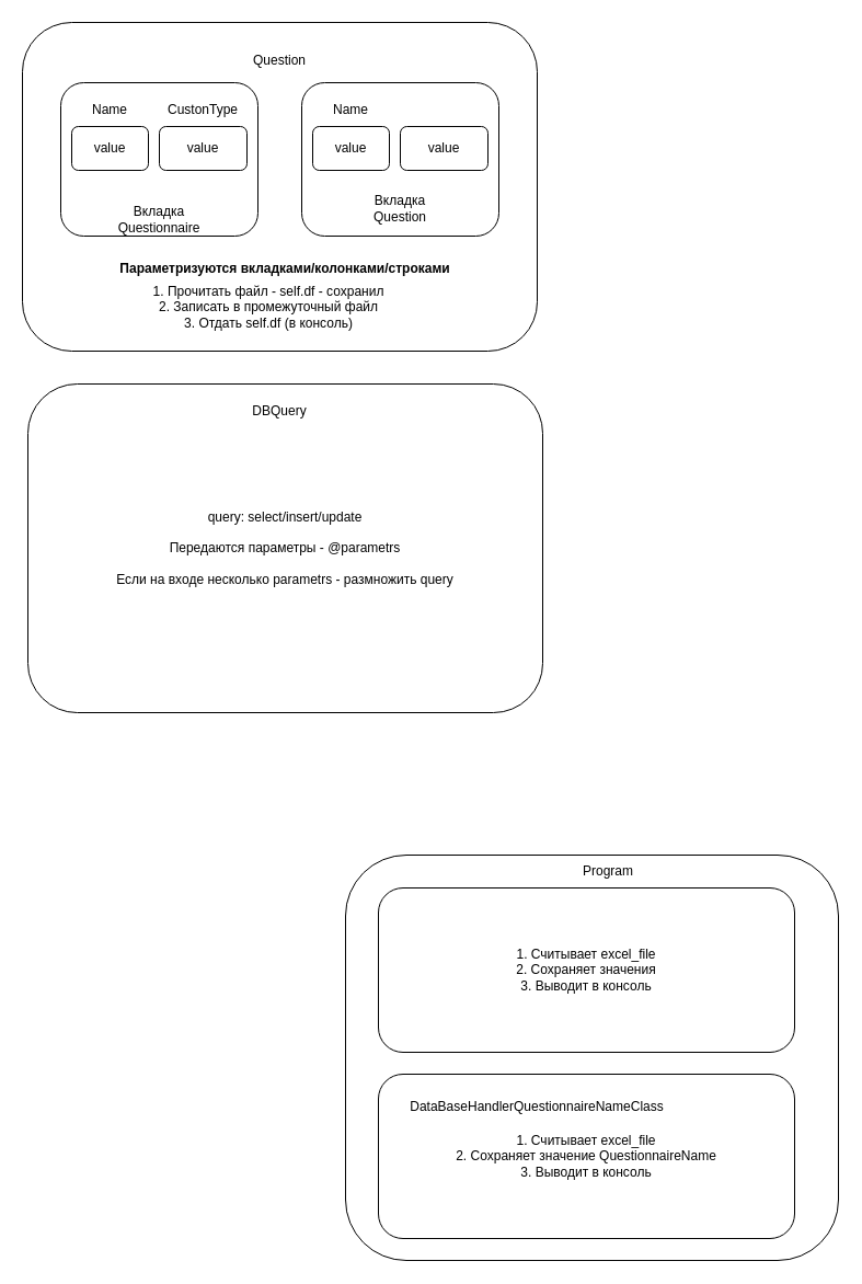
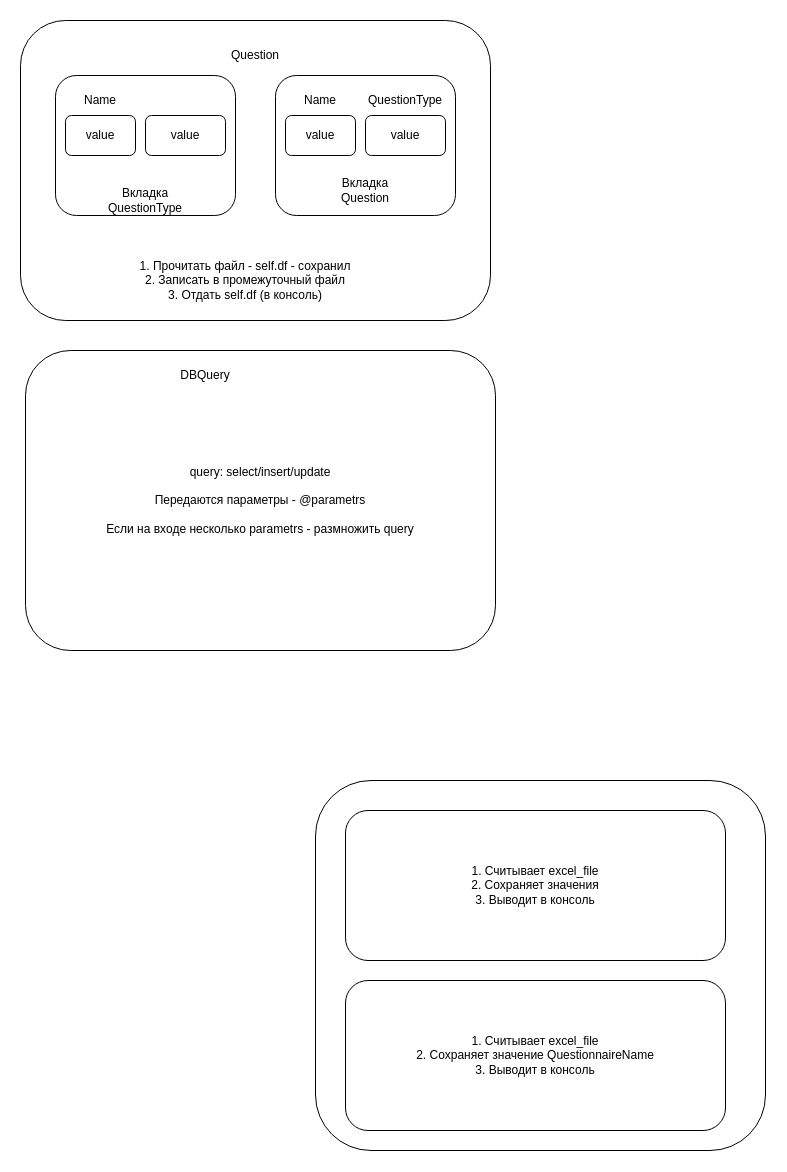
  <mxCell id="0" />
  <mxCell id="1" parent="0" />
  <mxCell id="2" value="" style="rounded=1;whiteSpace=wrap;html=1;" vertex="1" parent="1"><mxGeometry x="20" y="20" width="470" height="300" as="geometry" /></mxCell>
  <mxCell id="3" value="Question" style="text;html=1;align=center;verticalAlign=middle;whiteSpace=wrap;rounded=0;" vertex="1" parent="1"><mxGeometry x="225" y="40" width="60" height="30" as="geometry" /></mxCell>
  <mxCell id="4" value="" style="rounded=1;whiteSpace=wrap;html=1;" vertex="1" parent="1"><mxGeometry x="55" y="75" width="180" height="140" as="geometry" /></mxCell>
- <mxCell id="5" value="Вкладка&lt;br&gt;Questionnaire" style="text;html=1;align=center;verticalAlign=middle;whiteSpace=wrap;rounded=0;" vertex="1" parent="1"><mxGeometry x="115" y="185" width="60" height="30" as="geometry" /></mxCell>
+ <mxCell id="5" value="Вкладка&lt;br&gt;QuestionType" style="text;html=1;align=center;verticalAlign=middle;whiteSpace=wrap;rounded=0;" vertex="1" parent="1"><mxGeometry x="115" y="185" width="60" height="30" as="geometry" /></mxCell>
  <mxCell id="6" value="Name" style="text;html=1;align=center;verticalAlign=middle;whiteSpace=wrap;rounded=0;" vertex="1" parent="1"><mxGeometry x="75" y="85" width="50" height="30" as="geometry" /></mxCell>
- <mxCell id="7" value="CustonType" style="text;html=1;align=center;verticalAlign=middle;whiteSpace=wrap;rounded=0;" vertex="1" parent="1"><mxGeometry x="155" y="85" width="60" height="30" as="geometry" /></mxCell>
  <mxCell id="8" value="value" style="rounded=1;whiteSpace=wrap;html=1;" vertex="1" parent="1"><mxGeometry x="65" y="115" width="70" height="40" as="geometry" /></mxCell>
  <mxCell id="9" value="value" style="rounded=1;whiteSpace=wrap;html=1;" vertex="1" parent="1"><mxGeometry x="145" y="115" width="80" height="40" as="geometry" /></mxCell>
  <mxCell id="10" value="" style="rounded=1;whiteSpace=wrap;html=1;" vertex="1" parent="1"><mxGeometry x="275" y="75" width="180" height="140" as="geometry" /></mxCell>
  <mxCell id="11" value="Вкладка&lt;br&gt;Question" style="text;html=1;align=center;verticalAlign=middle;whiteSpace=wrap;rounded=0;" vertex="1" parent="1"><mxGeometry x="335" y="175" width="60" height="30" as="geometry" /></mxCell>
  <mxCell id="12" value="Name" style="text;html=1;align=center;verticalAlign=middle;whiteSpace=wrap;rounded=0;" vertex="1" parent="1"><mxGeometry x="295" y="85" width="50" height="30" as="geometry" /></mxCell>
+ <mxCell id="13" value="QuestionType" style="text;html=1;align=center;verticalAlign=middle;whiteSpace=wrap;rounded=0;" vertex="1" parent="1"><mxGeometry x="375" y="85" width="60" height="30" as="geometry" /></mxCell>
  <mxCell id="14" value="value" style="rounded=1;whiteSpace=wrap;html=1;" vertex="1" parent="1"><mxGeometry x="285" y="115" width="70" height="40" as="geometry" /></mxCell>
  <mxCell id="15" value="value" style="rounded=1;whiteSpace=wrap;html=1;" vertex="1" parent="1"><mxGeometry x="365" y="115" width="80" height="40" as="geometry" /></mxCell>
  <mxCell id="16" value="" style="rounded=1;whiteSpace=wrap;html=1;" vertex="1" parent="1"><mxGeometry x="315" y="780" width="450" height="370" as="geometry" /></mxCell>
- <mxCell id="17" value="Program" style="text;html=1;align=center;verticalAlign=middle;whiteSpace=wrap;rounded=0;" vertex="1" parent="1"><mxGeometry x="525" y="780" width="60" height="30" as="geometry" /></mxCell>
  <mxCell id="18" value="1. Считывает excel_file&lt;div&gt;2. Сохраняет значения&lt;/div&gt;&lt;div&gt;3. Выводит в консоль&lt;/div&gt;" style="rounded=1;whiteSpace=wrap;html=1;" vertex="1" parent="1"><mxGeometry x="345" y="810" width="380" height="150" as="geometry" /></mxCell>
  <mxCell id="19" value="1. Считывает excel_file&lt;div&gt;2. Сохраняет значение QuestionnaireName&lt;/div&gt;&lt;div&gt;3. Выводит в консоль&lt;/div&gt;" style="rounded=1;whiteSpace=wrap;html=1;" vertex="1" parent="1"><mxGeometry x="345" y="980" width="380" height="150" as="geometry" /></mxCell>
- <mxCell id="20" value="DataBaseHandlerQuestionnaireNameClass" style="text;html=1;align=center;verticalAlign=middle;whiteSpace=wrap;rounded=0;" vertex="1" parent="1"><mxGeometry x="365" y="990" width="250" height="40" as="geometry" /></mxCell>
  <mxCell id="21" value="1. Прочитать файл - self.df - сохранил&lt;div&gt;2. Записать в промежуточный файл&lt;br&gt;3. Отдать self.df (в консоль)&lt;/div&gt;" style="text;html=1;align=center;verticalAlign=middle;whiteSpace=wrap;rounded=0;" vertex="1" parent="1"><mxGeometry x="75" y="260" width="340" height="40" as="geometry" /></mxCell>
- <mxCell id="22" value="&lt;b&gt;Параметризуются вкладками/колонками/строками&lt;/b&gt;" style="text;html=1;align=center;verticalAlign=middle;whiteSpace=wrap;rounded=0;" vertex="1" parent="1"><mxGeometry x="105" y="230" width="310" height="30" as="geometry" /></mxCell>
  <mxCell id="23" value="query: select/insert/update&lt;br&gt;&lt;br&gt;Передаются параметры - @parametrs&lt;br&gt;&lt;br&gt;Если на входе несколько parametrs - размножить query" style="rounded=1;whiteSpace=wrap;html=1;" vertex="1" parent="1"><mxGeometry x="25" y="350" width="470" height="300" as="geometry" /></mxCell>
- <mxCell id="24" value="DBQuery" style="text;html=1;align=center;verticalAlign=middle;whiteSpace=wrap;rounded=0;" vertex="1" parent="1"><mxGeometry x="225" y="360" width="60" height="30" as="geometry" /></mxCell>
+ <mxCell id="24" value="DBQuery" style="text;html=1;align=center;verticalAlign=middle;whiteSpace=wrap;rounded=0;" vertex="1" parent="1"><mxGeometry x="175" y="360" width="60" height="30" as="geometry" /></mxCell>
